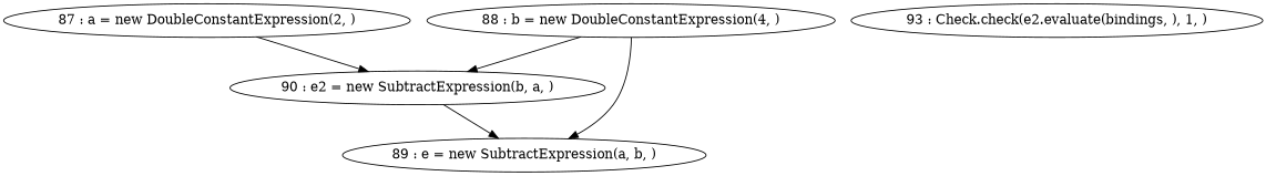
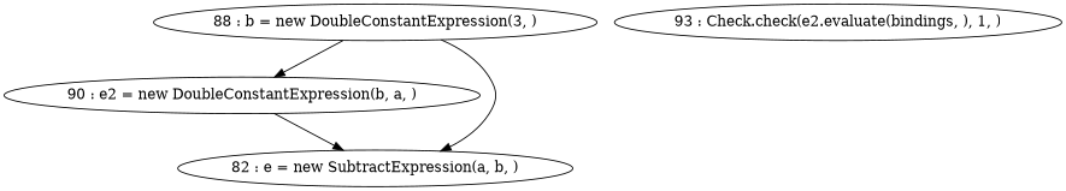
  digraph {
-   "87 : a = new DoubleConstantExpression(2, )"
-   "90 : e2 = new SubtractExpression(b, a, )"
-   "89 : e = new SubtractExpression(a, b, )"
-   "88 : b = new DoubleConstantExpression(3, )" [label="88 : b = new DoubleConstantExpression(4, )"]
+   "90 : e2 = new SubtractExpression(b, a, )" [label="90 : e2 = new DoubleConstantExpression(b, a, )"]
+   "89 : e = new SubtractExpression(a, b, )" [label="82 : e = new SubtractExpression(a, b, )"]
+   "88 : b = new DoubleConstantExpression(3, )"
    "93 : Check.check(e2.evaluate(bindings, ), 1, )"
-   "87 : a = new DoubleConstantExpression(2, )" -> "90 : e2 = new SubtractExpression(b, a, )"
    "90 : e2 = new SubtractExpression(b, a, )" -> "89 : e = new SubtractExpression(a, b, )"
    "88 : b = new DoubleConstantExpression(3, )" -> "90 : e2 = new SubtractExpression(b, a, )"
    "88 : b = new DoubleConstantExpression(3, )" -> "89 : e = new SubtractExpression(a, b, )"
  }
